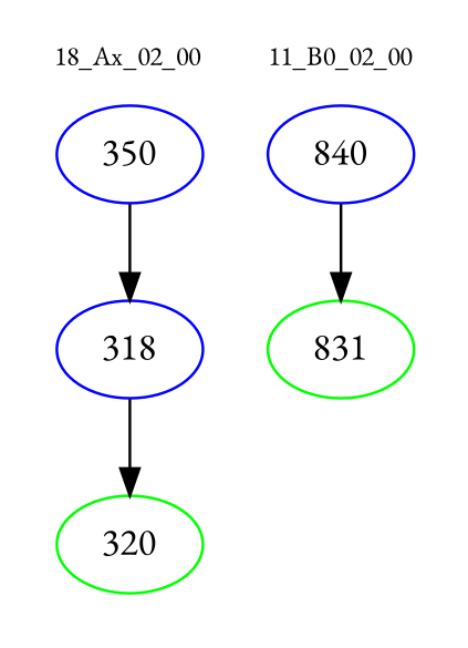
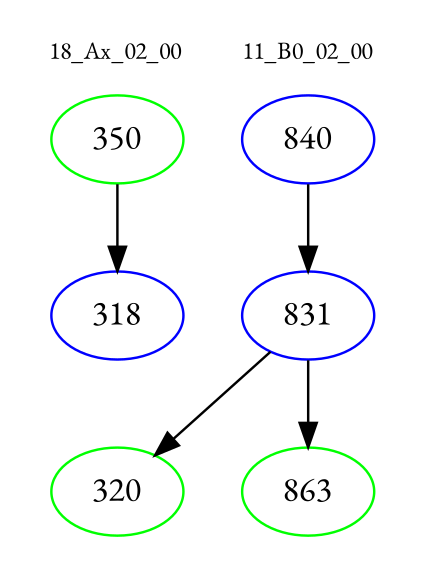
  digraph {
    fontname="EB Garamond"
    node [color=blue fontname="EB Garamond"]
    edge [color=black fontname="EB Garamond"]
-   n1 [label=350]
+   n1 [color=green label=350]
    n2 [label=318]
    n3 [color=green label=320]
    n4 [label=840]
-   n5 [color=green label=831]
+   n5 [label=831]
+   n6 [color=green label=863]
    subgraph cluster_1 {
      color=white
      fontsize=10
      label="18_Ax_02_00"
      n1
      n2
      n3
    }
    subgraph cluster_2 {
      color=white
      fontsize=10
      label="11_B0_02_00"
      n4
      n5
+     n6
    }
    n1 -> n2
-   n2 -> n3
+   n5 -> n3
    n4 -> n5
+   n5 -> n6
  }
